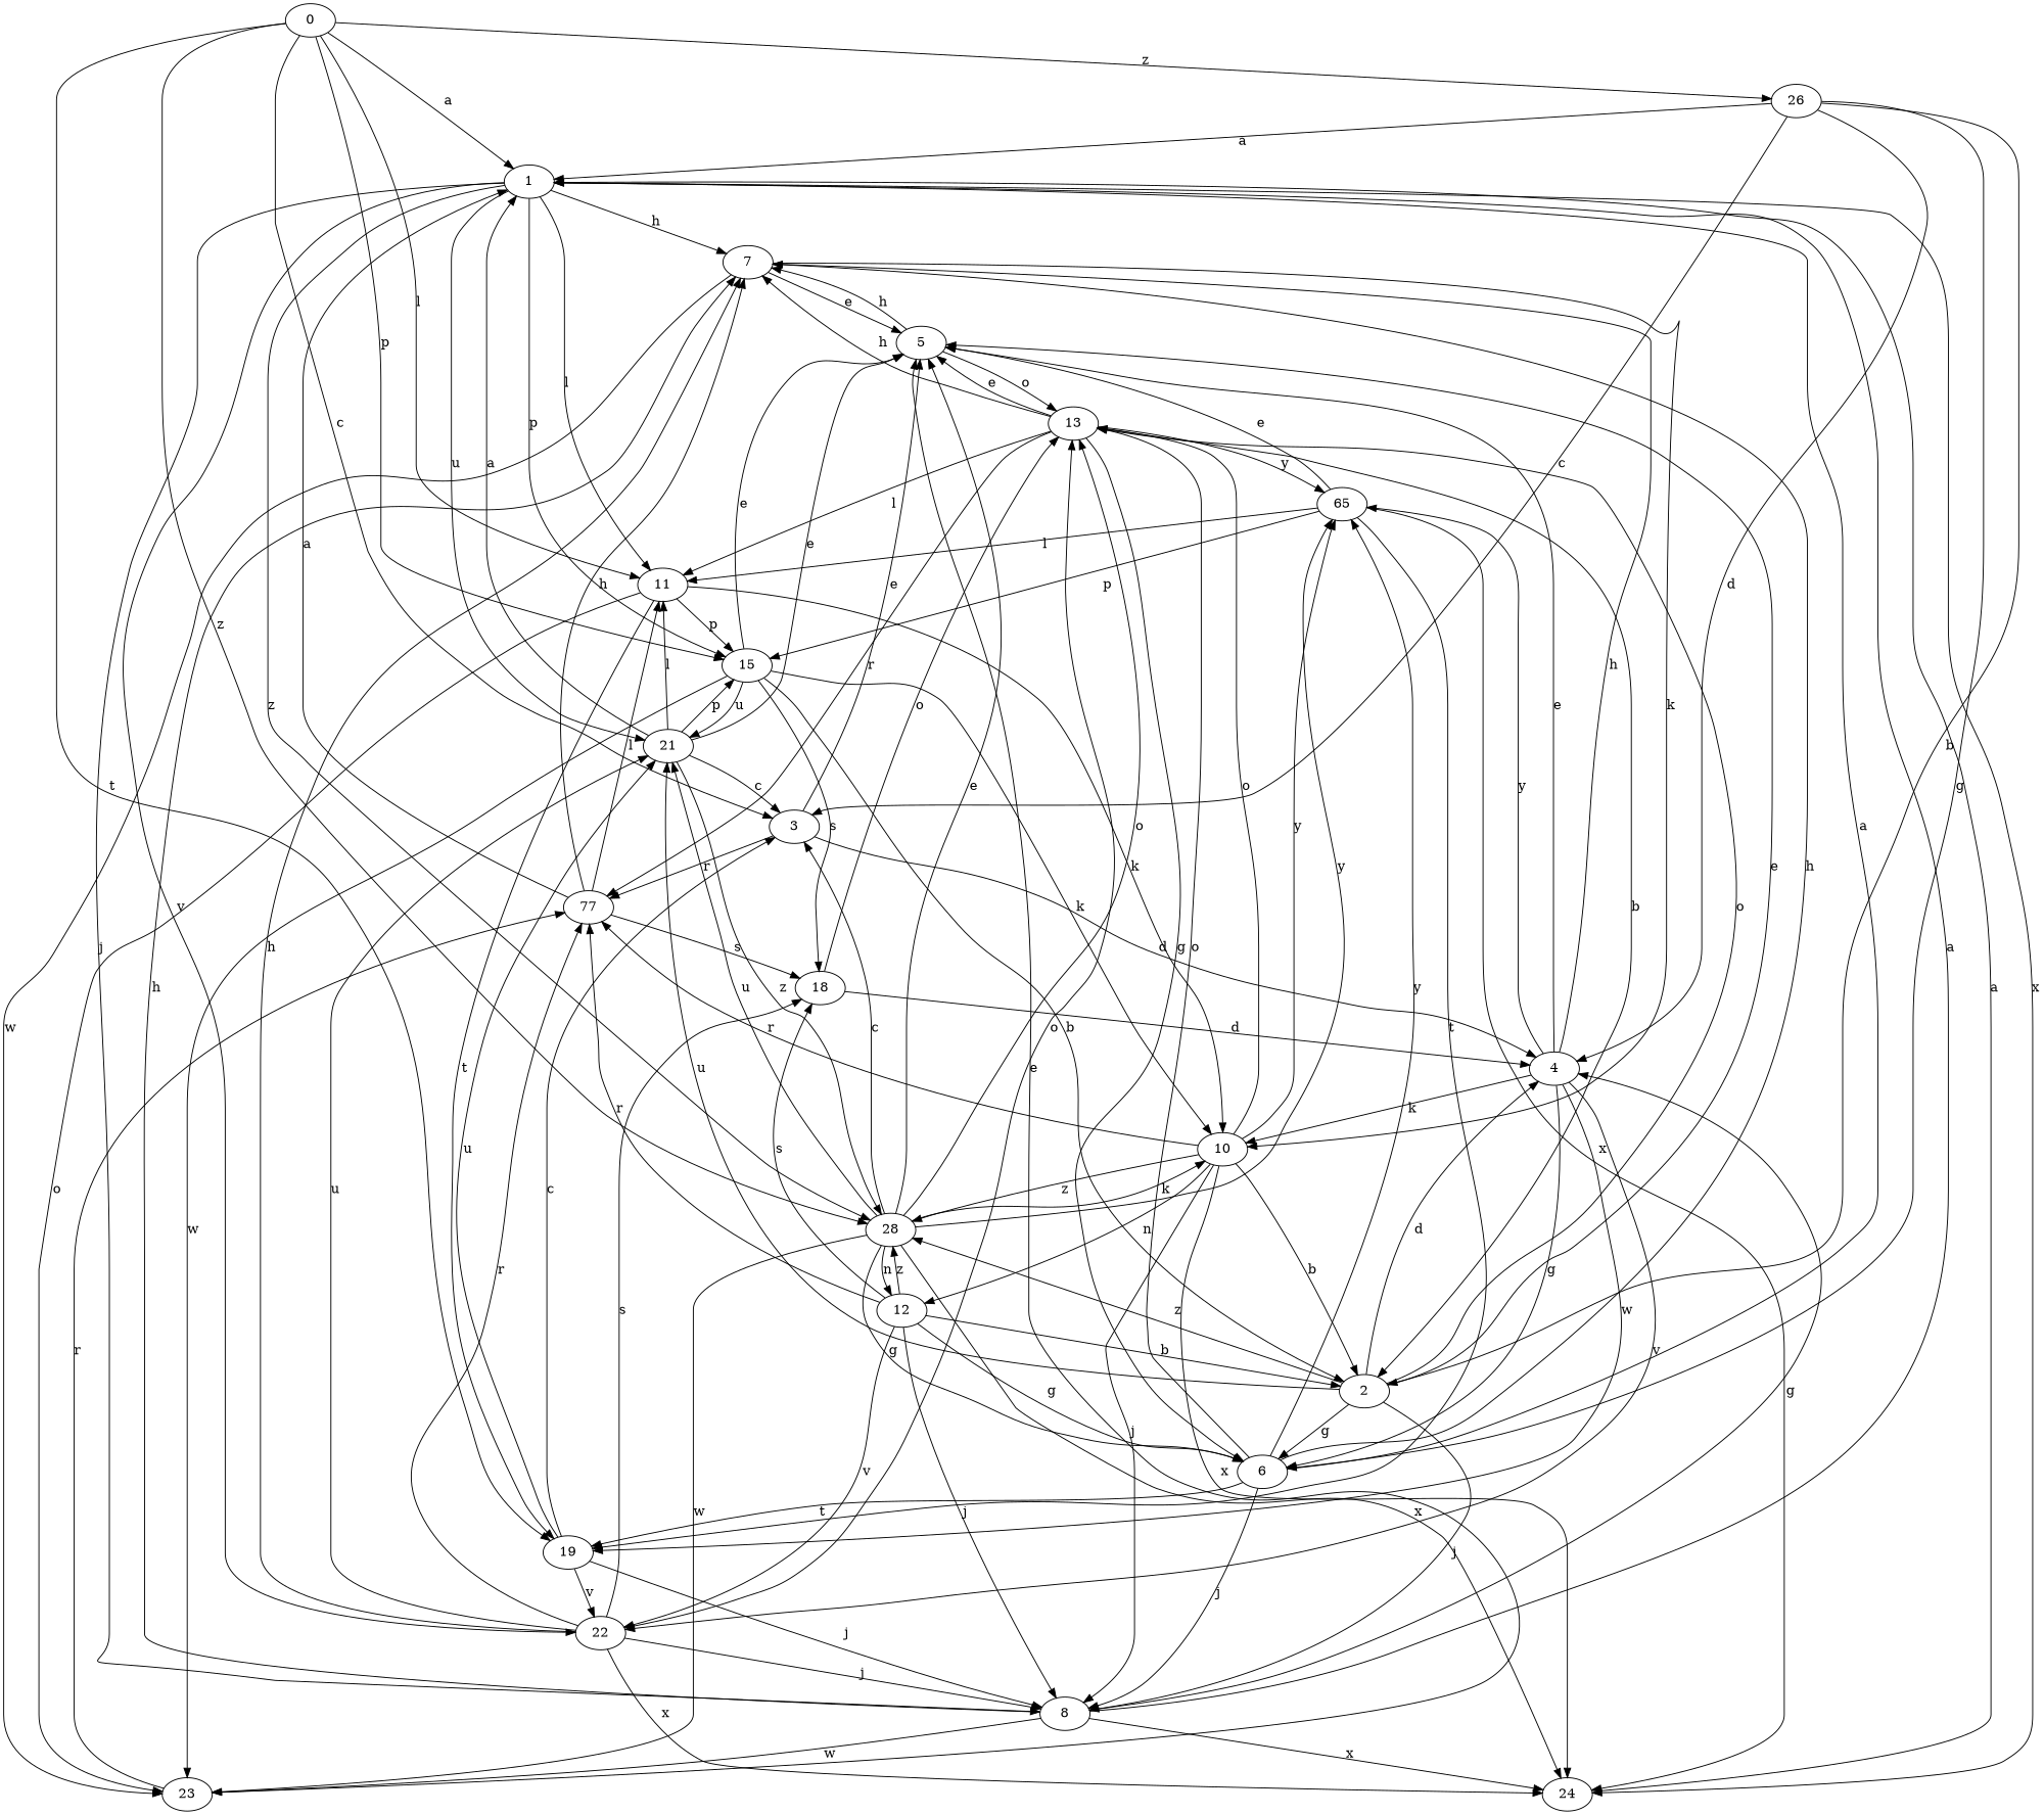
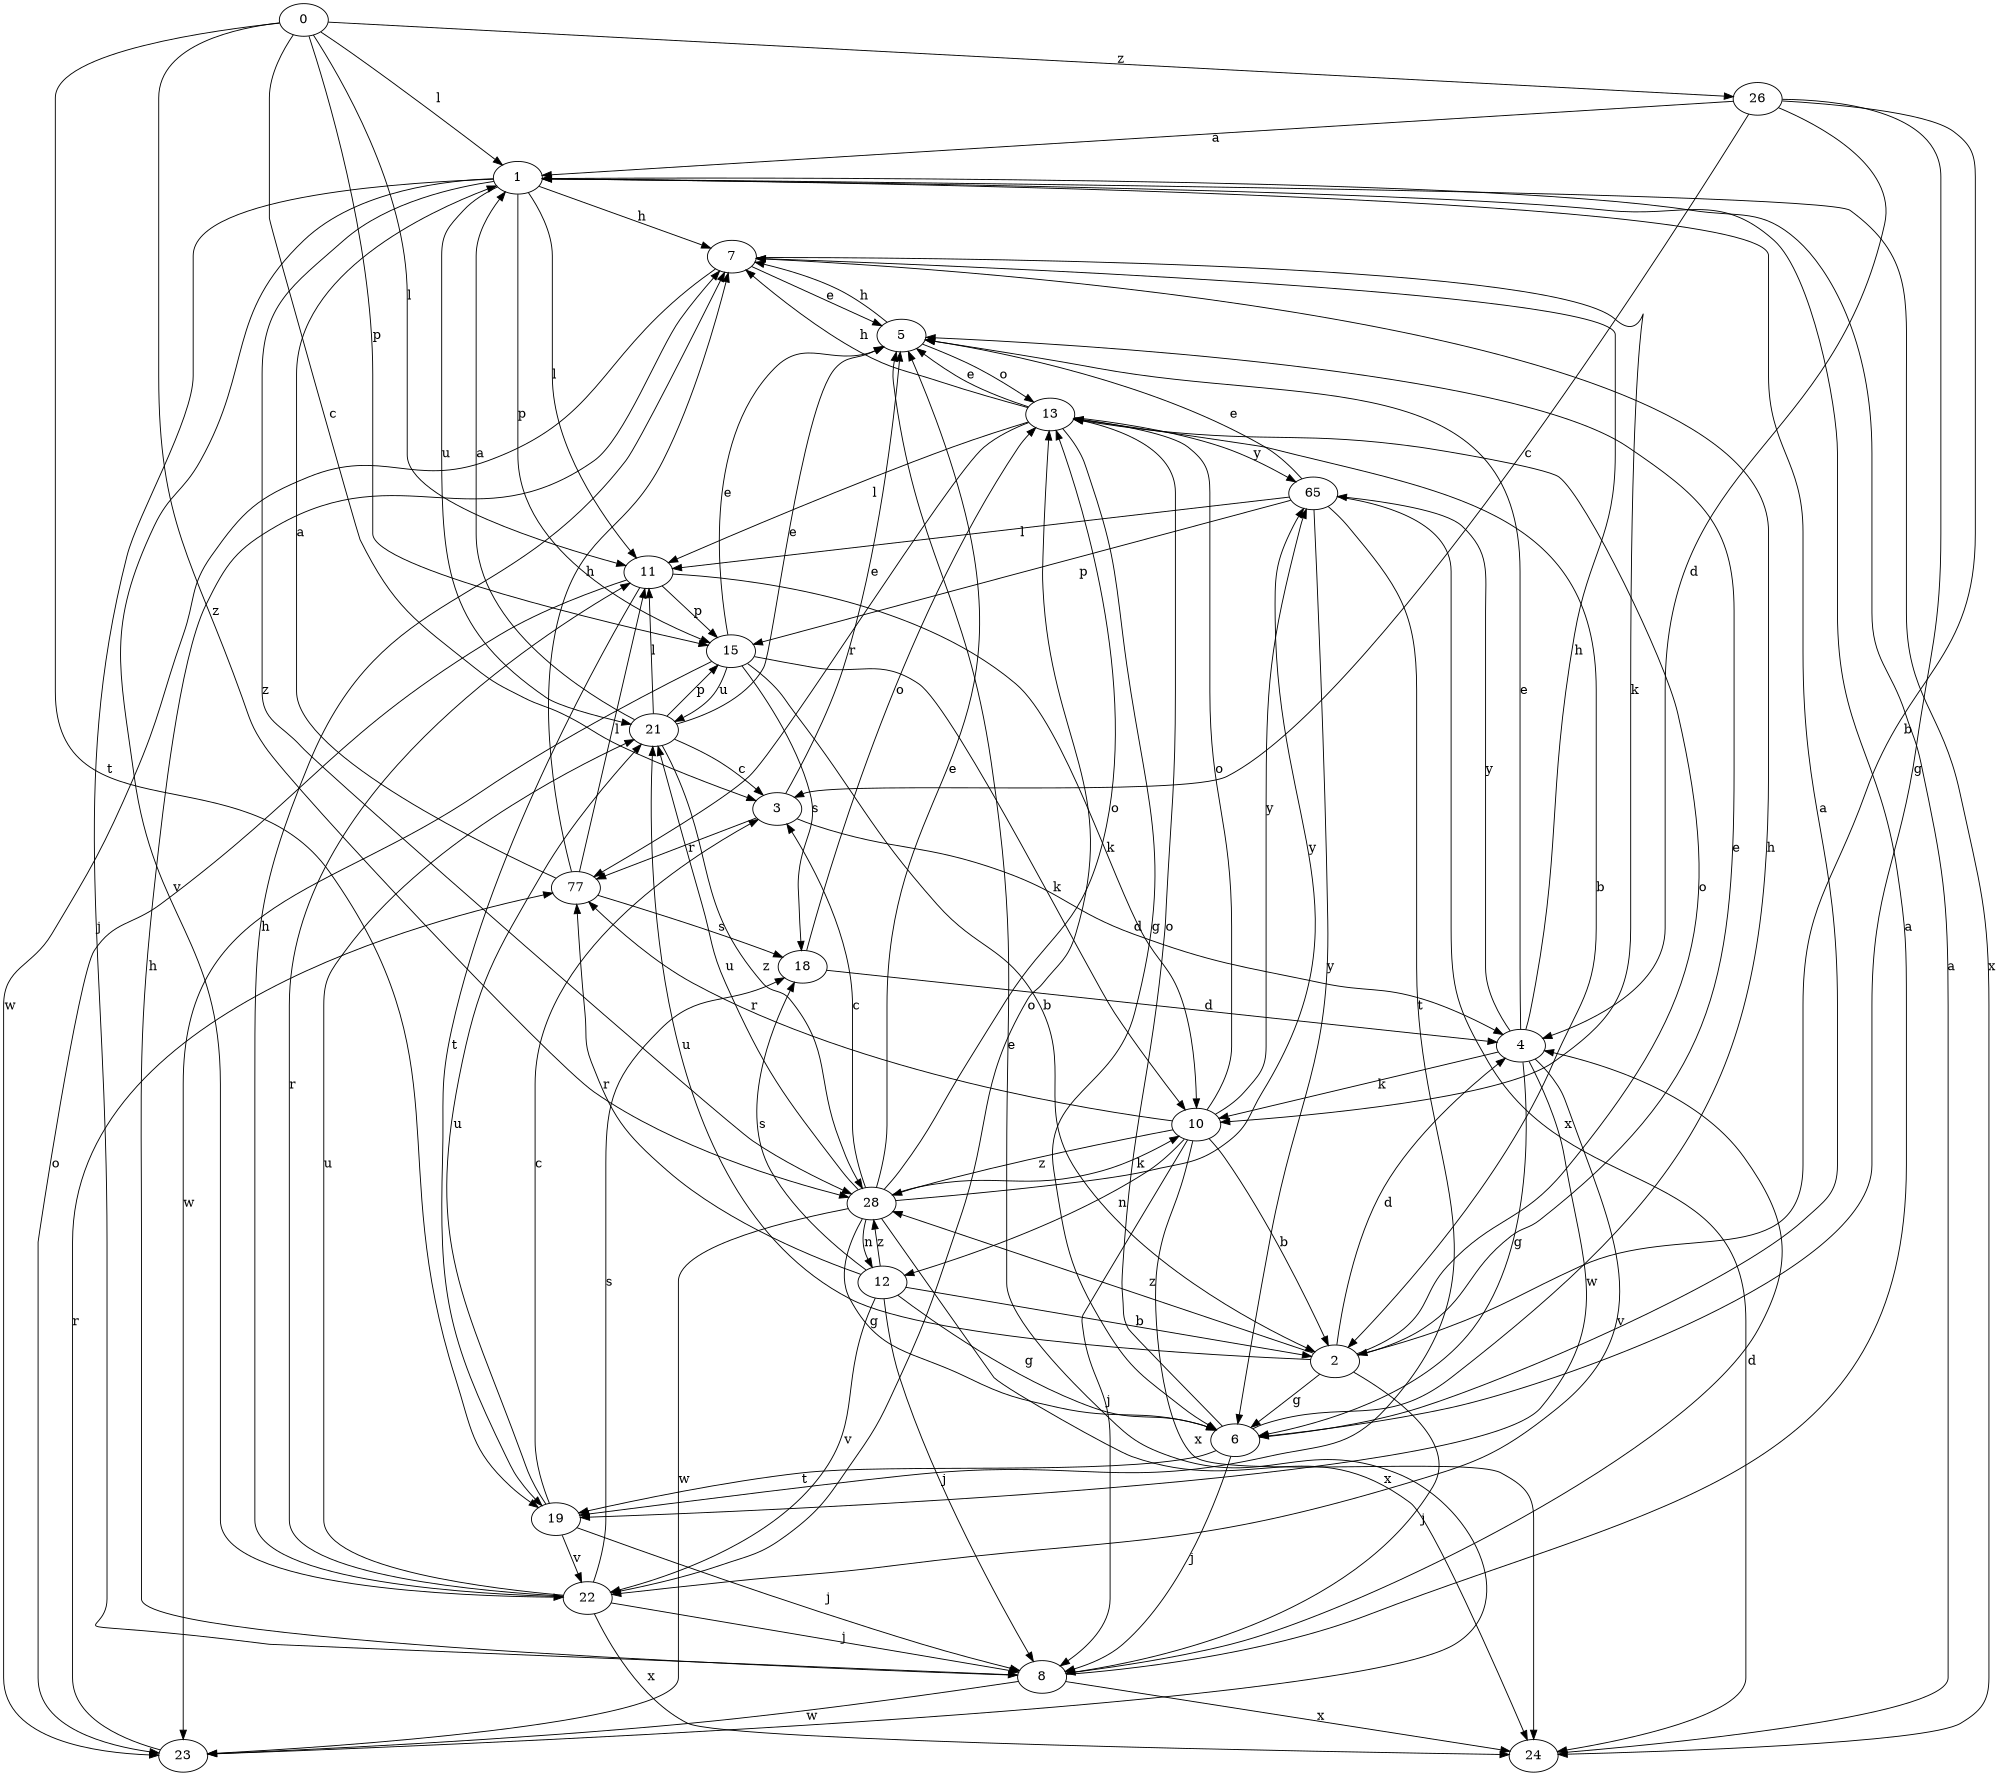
  strict digraph {
    1
    7
    8
    11
    15
    21
    22
    24
    28
    5
    10
    23
    4
    19
    2
    18
    3
    13
    n19 [label=77]
    6
    n21 [label=65]
    12
    0
    26
    1 -> 7 [label=h]
    1 -> 8 [label=j]
    1 -> 11 [label=l]
    1 -> 15 [label=p]
    1 -> 21 [label=u]
    1 -> 22 [label=v]
    1 -> 24 [label=x]
    1 -> 28 [label=z]
    7 -> 5 [label=e]
    7 -> 10 [label=k]
    7 -> 23 [label=w]
    8 -> 1 [label=a]
    8 -> 7 [label=h]
    8 -> 24 [label=x]
    8 -> 23 [label=w]
-   8 -> 4 [label=g]
+   8 -> 4 [label=d]
    11 -> 15 [label=p]
    11 -> 10 [label=k]
    11 -> 23 [label=o]
    11 -> 19 [label=t]
    15 -> 21 [label=u]
    15 -> 5 [label=e]
    15 -> 10 [label=k]
    15 -> 23 [label=w]
    15 -> 2 [label=b]
    15 -> 18 [label=s]
    21 -> 1 [label=a]
    21 -> 11 [label=l]
    21 -> 15 [label=p]
    21 -> 28 [label=z]
    21 -> 5 [label=e]
    21 -> 3 [label=c]
    22 -> 7 [label=h]
    22 -> 8 [label=j]
    22 -> 21 [label=u]
    22 -> 24 [label=x]
    22 -> 18 [label=s]
    22 -> 13 [label=o]
-   22 -> n19 [label=r]
+   22 -> 11 [label=r]
    24 -> 1 [label=a]
    28 -> 21 [label=u]
    28 -> 24 [label=x]
    28 -> 5 [label=e]
    28 -> 10 [label=k]
    28 -> 23 [label=w]
    28 -> 3 [label=c]
    28 -> 13 [label=o]
    28 -> 6 [label=g]
    28 -> n21 [label=y]
    28 -> 12 [label=n]
    5 -> 7 [label=h]
    5 -> 13 [label=o]
    10 -> 8 [label=j]
    10 -> 24 [label=x]
    10 -> 28 [label=z]
    10 -> 2 [label=b]
    10 -> 13 [label=o]
    10 -> n19 [label=r]
    10 -> n21 [label=y]
    10 -> 12 [label=n]
    23 -> 5 [label=e]
    23 -> n19 [label=r]
    4 -> 7 [label=h]
    4 -> 22 [label=v]
    4 -> 5 [label=e]
    4 -> 10 [label=k]
    4 -> 19 [label=w]
    4 -> 6 [label=g]
    4 -> n21 [label=y]
    19 -> 8 [label=j]
    19 -> 21 [label=u]
    19 -> 22 [label=v]
    19 -> 3 [label=c]
    2 -> 8 [label=j]
    2 -> 21 [label=u]
    2 -> 28 [label=z]
    2 -> 5 [label=e]
    2 -> 4 [label=d]
    2 -> 13 [label=o]
    2 -> 6 [label=g]
    18 -> 4 [label=d]
    18 -> 13 [label=o]
    3 -> 5 [label=e]
    3 -> 4 [label=d]
    3 -> n19 [label=r]
    13 -> 7 [label=h]
    13 -> 11 [label=l]
    13 -> 5 [label=e]
    13 -> 2 [label=b]
    13 -> n19 [label=r]
    13 -> 6 [label=g]
    13 -> n21 [label=y]
    n19 -> 1 [label=a]
    n19 -> 7 [label=h]
    n19 -> 11 [label=l]
    n19 -> 18 [label=s]
    6 -> 1 [label=a]
    6 -> 7 [label=h]
    6 -> 8 [label=j]
    6 -> 19 [label=t]
    6 -> 13 [label=o]
-   6 -> n21 [label=y]
+   n21 -> 6 [label=y]
    n21 -> 11 [label=l]
    n21 -> 15 [label=p]
    n21 -> 24 [label=x]
    n21 -> 5 [label=e]
    n21 -> 19 [label=t]
    12 -> 8 [label=j]
    12 -> 22 [label=v]
    12 -> 28 [label=z]
    12 -> 2 [label=b]
    12 -> 18 [label=s]
    12 -> n19 [label=r]
    12 -> 6 [label=g]
-   0 -> 1 [label=a]
+   0 -> 1 [label=l]
    0 -> 11 [label=l]
    0 -> 15 [label=p]
    0 -> 28 [label=z]
    0 -> 19 [label=t]
    0 -> 3 [label=c]
    0 -> 26 [label=z]
    26 -> 1 [label=a]
    26 -> 4 [label=d]
    26 -> 2 [label=b]
    26 -> 3 [label=c]
    26 -> 6 [label=g]
  }
